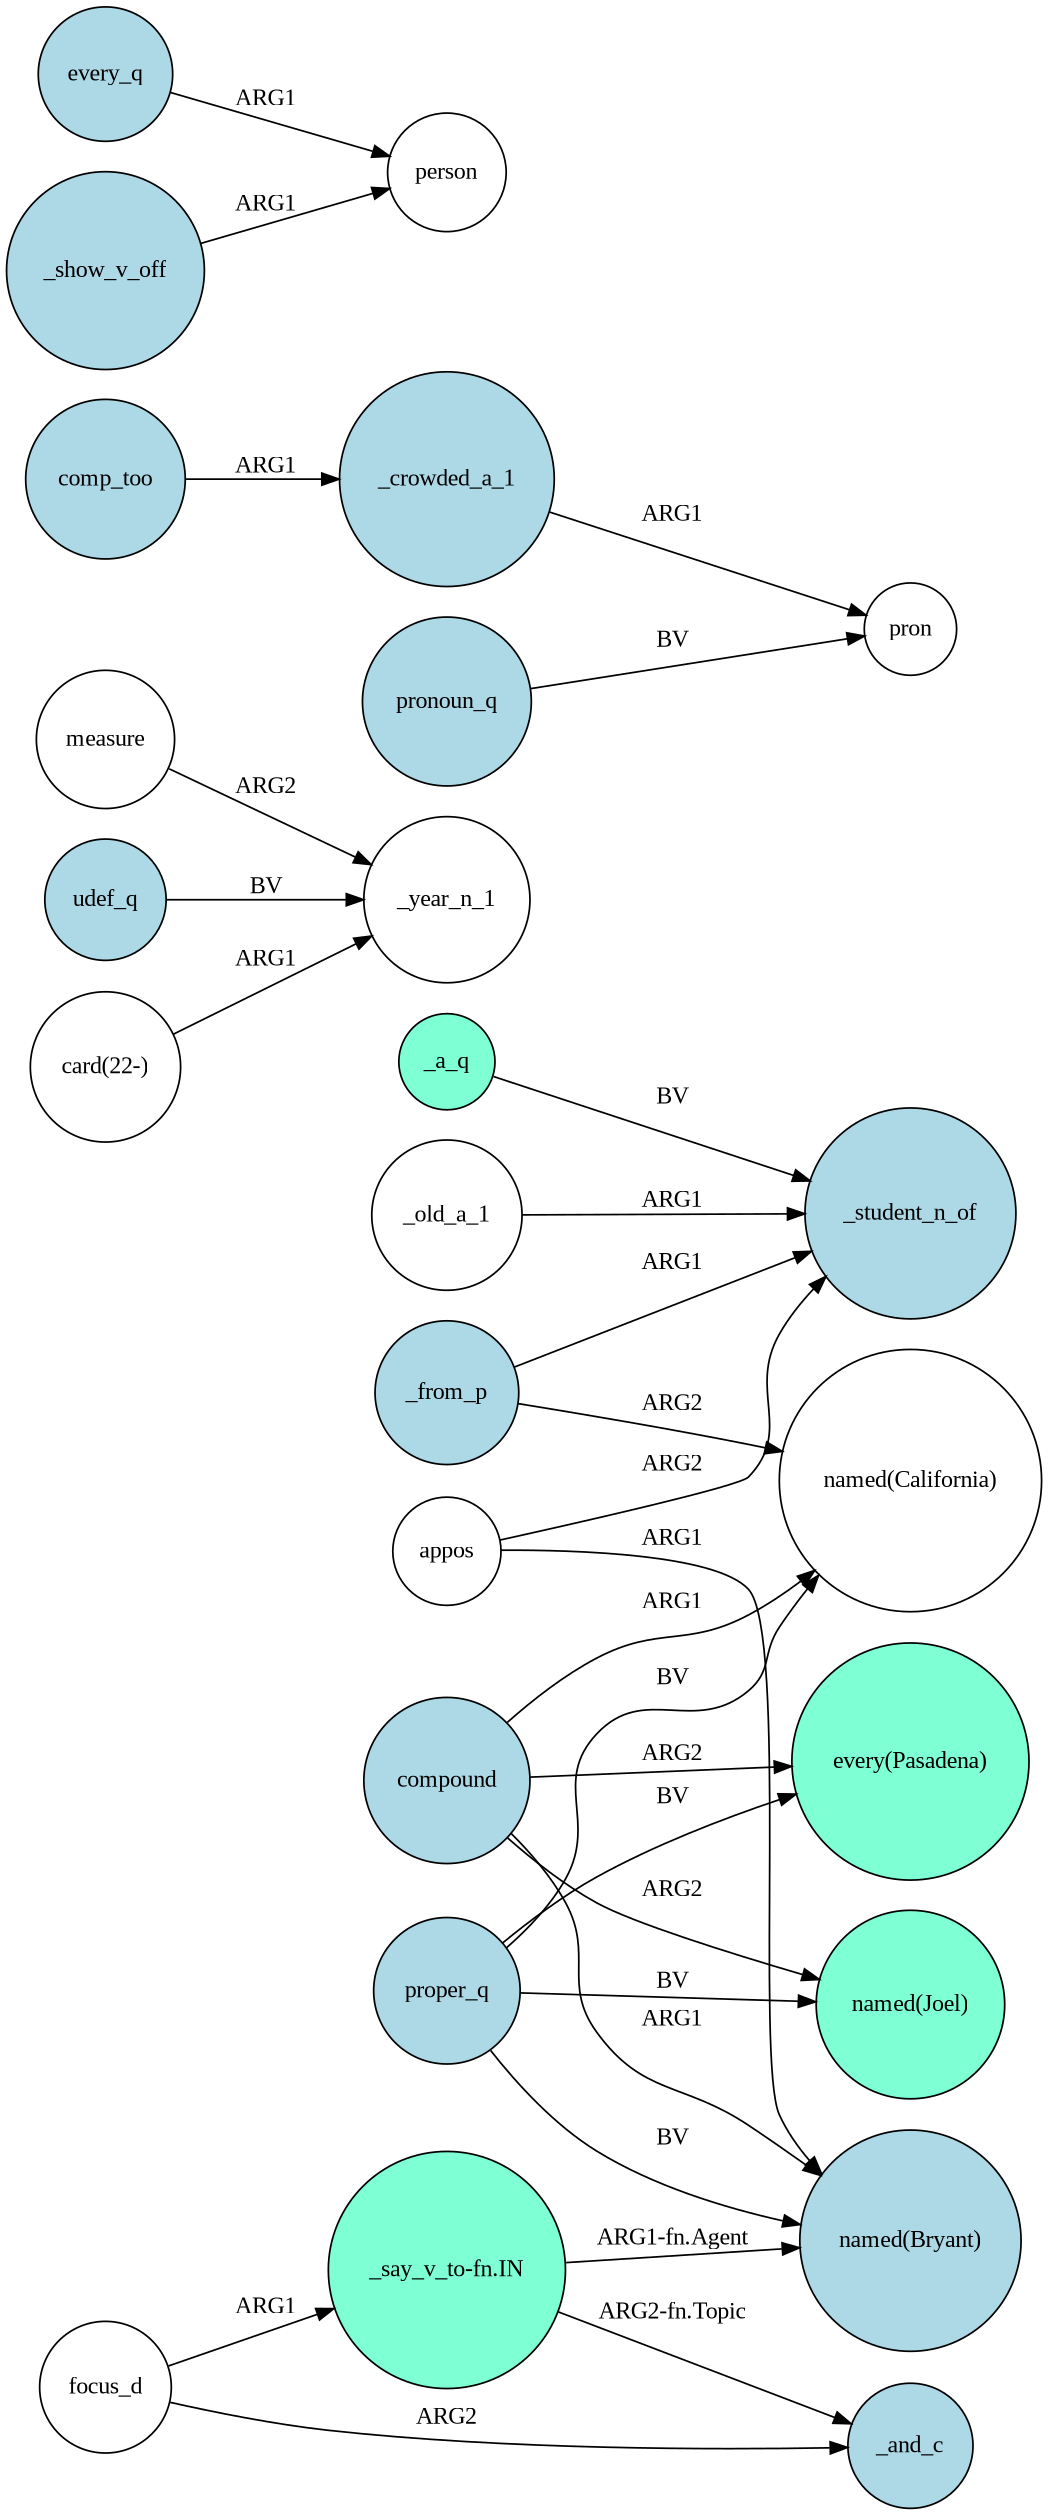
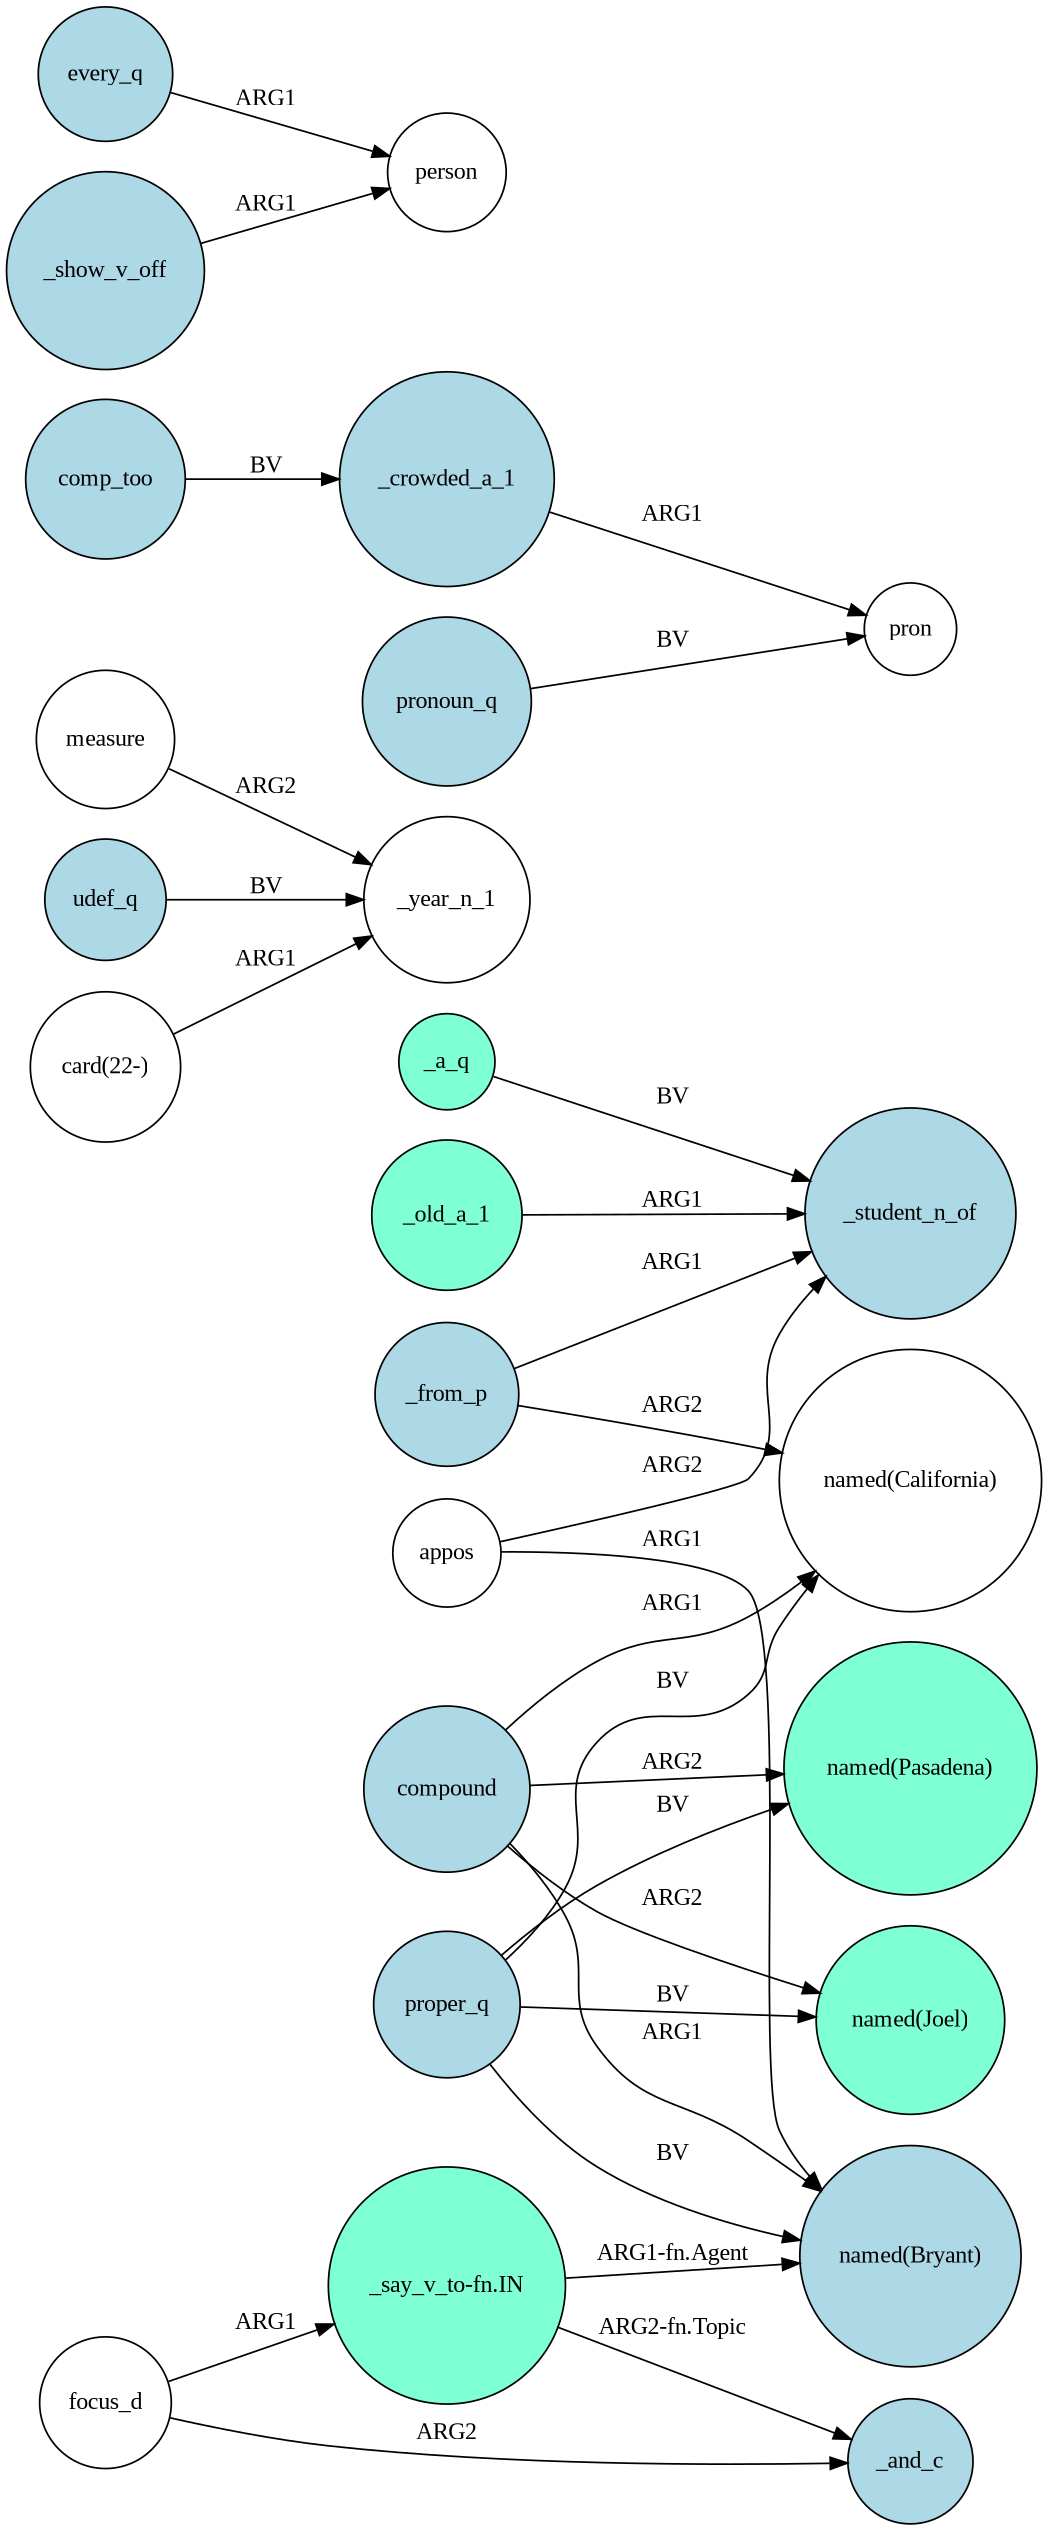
  digraph {
    fontname="Liberation Serif"
    rankdir=LR
    node [fillcolor=lightblue fontname="Liberation Serif" shape=circle style=filled]
    edge [fontname="Liberation Serif"]
    "named(California)" [fillcolor=white]
    _from_p
    _student_n_of
    measure [fillcolor=white]
    _year_n_1 [fillcolor=white]
-   _old_a_1 [fillcolor=white]
+   _old_a_1 [fillcolor=aquamarine]
    compound
-   "named(Pasadena)" [fillcolor=aquamarine label="every(Pasadena)"]
+   "named(Pasadena)" [fillcolor=aquamarine]
    "named(Bryant)"
    "named(Joel)" [fillcolor=aquamarine]
    pron [fillcolor=white]
    _crowded_a_1
    proper_q
    person [fillcolor=white]
    every_q
    focus_d [fillcolor=white]
    _and_c
    "_say_v_to-fn.IN" [fillcolor=aquamarine]
    _show_v_off
    pronoun_q
    comp_too
    appos [fillcolor=white]
    _a_q [fillcolor=aquamarine]
    udef_q
    "card(22-)" [fillcolor=white]
    _from_p -> "named(California)" [label=ARG2]
    _from_p -> _student_n_of [label=ARG1]
    measure -> _year_n_1 [label=ARG2]
    _old_a_1 -> _student_n_of [label=ARG1]
    compound -> "named(California)" [label=ARG1]
    compound -> "named(Pasadena)" [label=ARG2]
    compound -> "named(Bryant)" [label=ARG1]
    compound -> "named(Joel)" [label=ARG2]
    _crowded_a_1 -> pron [label=ARG1]
    proper_q -> "named(California)" [label=BV]
    proper_q -> "named(Pasadena)" [label=BV]
    proper_q -> "named(Bryant)" [label=BV]
    proper_q -> "named(Joel)" [label=BV]
    every_q -> person [label=ARG1]
    focus_d -> _and_c [label=ARG2]
    focus_d -> "_say_v_to-fn.IN" [label=ARG1]
    "_say_v_to-fn.IN" -> "named(Bryant)" [label="ARG1-fn.Agent"]
    "_say_v_to-fn.IN" -> _and_c [label="ARG2-fn.Topic"]
    _show_v_off -> person [label=ARG1]
    pronoun_q -> pron [label=BV]
-   comp_too -> _crowded_a_1 [label=ARG1]
+   comp_too -> _crowded_a_1 [label=BV]
    appos -> _student_n_of [label=ARG2]
    appos -> "named(Bryant)" [label=ARG1]
    _a_q -> _student_n_of [label=BV]
    udef_q -> _year_n_1 [label=BV]
    "card(22-)" -> _year_n_1 [label=ARG1]
  }
